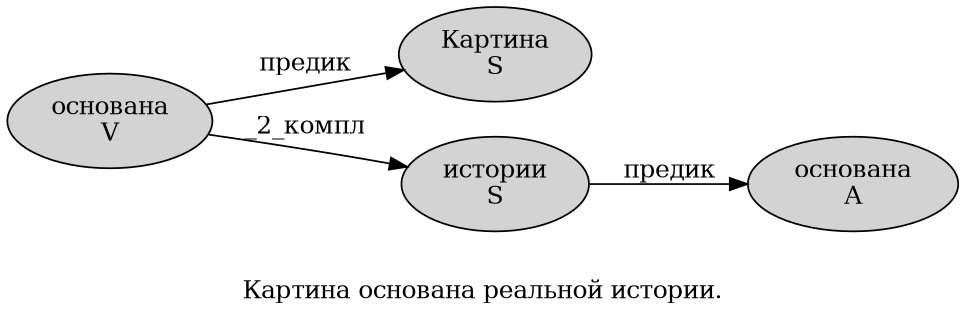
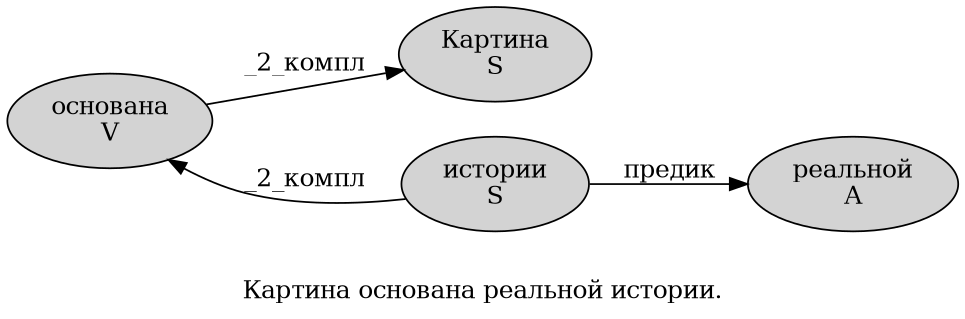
  digraph {
    label="Картина основана реальной истории."
    rankdir=LR
    node [fillcolor=lightgray penwidth=1 shape=ellipse style=filled]
    n1 [label="Картина\nS"]
    n2 [label="основана\nV"]
    n3 [label="истории\nS"]
-   n4 [label="основана\nA"]
-   n2 -> n1 [label="предик"]
-   n2 -> n3 [label="_2_компл"]
+   n4 [label="реальной\nA"]
+   n2 -> n1 [label="_2_компл"]
+   n3 -> n2 [label="_2_компл"]
    n3 -> n4 [label="предик"]
  }
